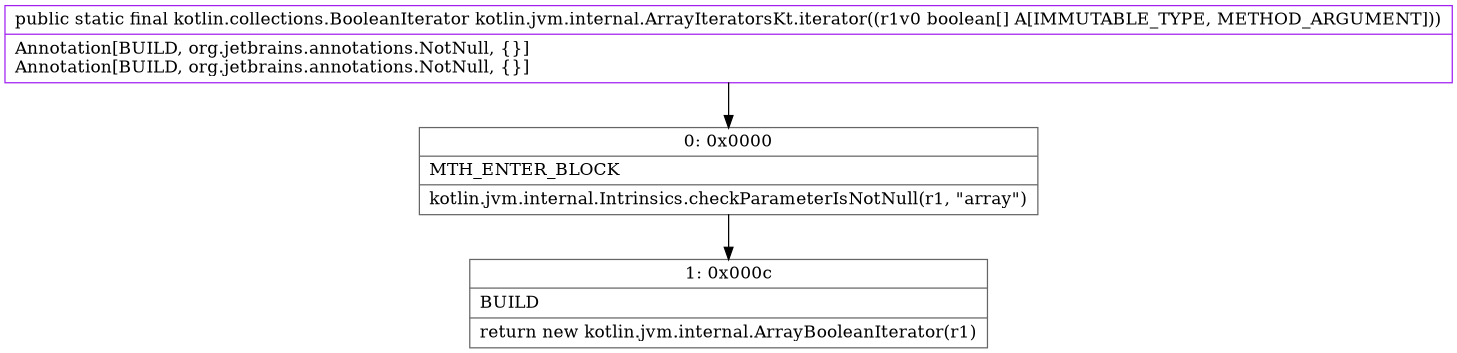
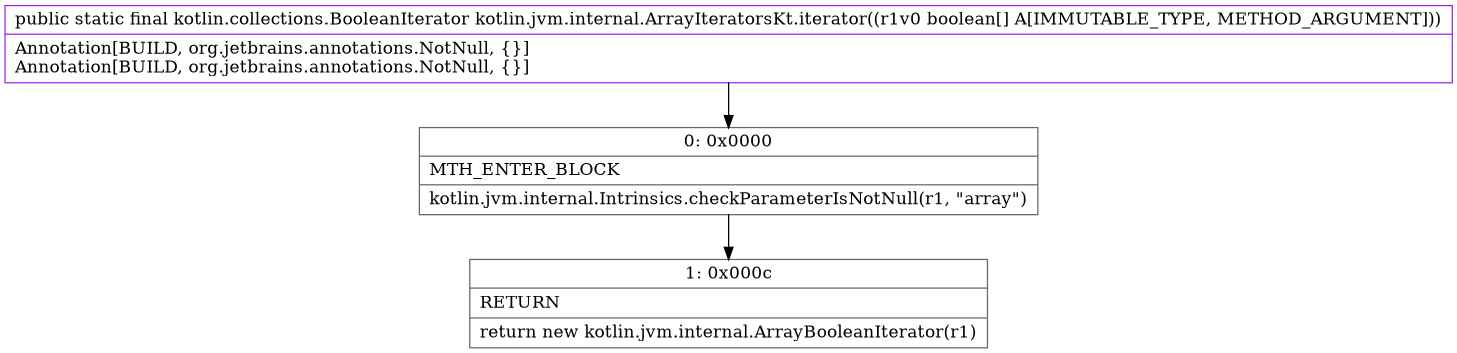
  digraph {
    node [shape=record color=gray40]
    n1 [label="{0\:\ 0x0000|MTH_ENTER_BLOCK\l|kotlin.jvm.internal.Intrinsics.checkParameterIsNotNull(r1, \"array\")\l}"]
-   n2 [label="{1\:\ 0x000c|BUILD\l|return new kotlin.jvm.internal.ArrayBooleanIterator(r1)\l}"]
+   n2 [label="{1\:\ 0x000c|RETURN\l|return new kotlin.jvm.internal.ArrayBooleanIterator(r1)\l}"]
    n3 [label="{public static final kotlin.collections.BooleanIterator kotlin.jvm.internal.ArrayIteratorsKt.iterator((r1v0 boolean[] A[IMMUTABLE_TYPE, METHOD_ARGUMENT]))  | Annotation[BUILD, org.jetbrains.annotations.NotNull, \{\}]\lAnnotation[BUILD, org.jetbrains.annotations.NotNull, \{\}]\l}" color=purple]
    n1 -> n2
    n3 -> n1
  }
